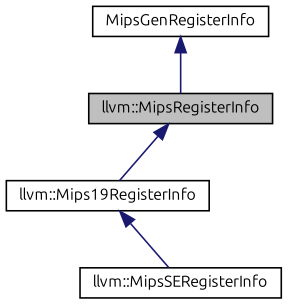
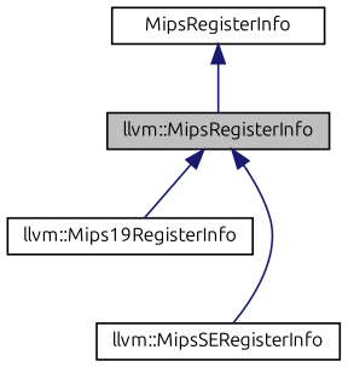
  digraph {
    fontname=Ubuntu
    node [color=black fontname=Ubuntu fontsize=10 shape=box]
    edge [color=midnightblue dir=back fontname=Ubuntu fontsize=10 labelfontname=Helvetica labelfontsize=10 style=solid]
    n1 [fillcolor=grey75 fontcolor=black height=0.2 label="llvm::MipsRegisterInfo" style=filled width=0.4]
    n2 [height=0.2 label="llvm::Mips19RegisterInfo" width=0.4]
    n3 [height=0.2 label="llvm::MipsSERegisterInfo" width=0.4]
-   n4 [height=0.2 label=MipsGenRegisterInfo width=0.4]
+   n4 [height=0.2 label=MipsRegisterInfo width=0.4]
    n1 -> n2
-   n2 -> n3
+   n1 -> n3
    n4 -> n1
  }
